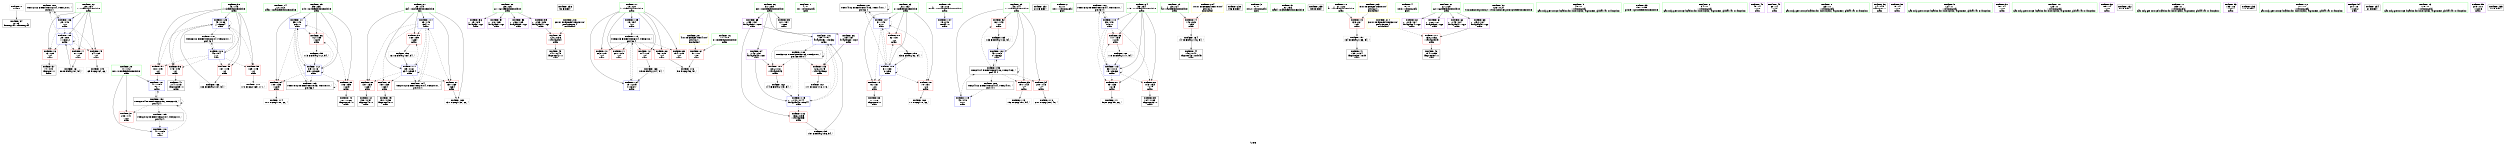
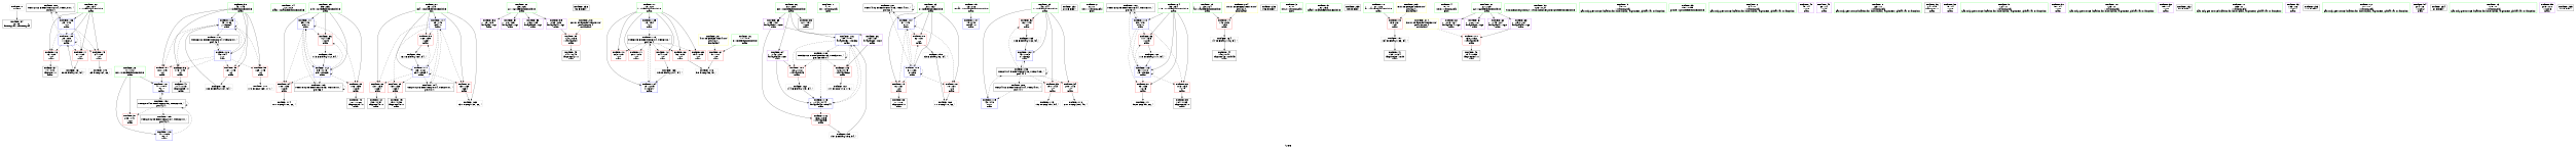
  digraph {
    label=SVFG
    node [color=red shape=record]
    edge [style=solid]
    n1 [color=grey label="{NodeID: 0\nNullPtr}"]
    n2 [color=black label="{NodeID: 34\n2\<--3\ndummyVal\<--dummyVal\n}"]
    n3 [color=black label="{NodeID: 180\nMR_12V_2 = PHI(MR_12V_4, MR_12V_1, )\npts\{30 \}\n}"]
    n4 [color=blue label="{NodeID: 106\n29\<--48\nr\<--\nmain\n}"]
    n5 [label="{NodeID: 75\n64\<--29\n\<--r\nmain\n}"]
    n6 [label="{NodeID: 76\n73\<--29\n\<--r\nmain\n}"]
    n7 [label="{NodeID: 77\n87\<--29\n\<--r\nmain\n}"]
    n8 [color=blue label="{NodeID: 109\n29\<--88\nr\<--inc12\nmain\n}"]
    n9 [color=grey label="{NodeID: 175\n65 = cmp(64, 66, )\n}"]
    n10 [color=black label="{NodeID: 37\n74\<--73\nidxprom\<--\nmain\n}"]
    n11 [color=grey label="{NodeID: 161\n88 = Binary(87, 54, )\n}"]
    n12 [label="{NodeID: 97\n180\<--45\n\<--j\nmain\n}"]
    n13 [color=blue label="{NodeID: 121\n41\<--180\nres\<--\nmain\n}"]
    n14 [color=black label="{NodeID: 192\nMR_22V_4 = PHI(MR_22V_6, MR_22V_3, )\npts\{42 \}\n}"]
    n15 [label="{NodeID: 91\n208\<--41\n\<--res\nmain\n}"]
    n16 [color=black label="{NodeID: 185\nMR_22V_2 = PHI(MR_22V_4, MR_22V_1, )\npts\{42 \}\n}"]
    n17 [color=green label="{NodeID: 14\n12\<--13\nmain\<--main_field_insensitive\n}"]
    n18 [color=blue label="{NodeID: 111\n35\<--48\nc19\<--\nmain\n}"]
    n19 [label="{NodeID: 84\n100\<--35\n\<--c19\nmain\n}"]
    n20 [label="{NodeID: 85\n106\<--35\n\<--c19\nmain\n}"]
    n21 [label="{NodeID: 86\n112\<--35\n\<--c19\nmain\n}"]
    n22 [color=blue label="{NodeID: 112\n35\<--113\nc19\<--inc29\nmain\n}"]
    n23 [color=black label="{NodeID: 183\nMR_18V_2 = PHI(MR_18V_3, MR_18V_1, )\npts\{36 \}\n}"]
    n24 [color=grey label="{NodeID: 174\n101 = cmp(100, 66, )\n}"]
    n25 [color=black label="{NodeID: 40\n107\<--106\nidxprom25\<--\nmain\n}"]
    n26 [color=grey label="{NodeID: 155\n113 = Binary(112, 54, )\n}"]
    n27 [color=green label="{NodeID: 28\n41\<--42\nres\<--res_field_insensitive\nmain\n}"]
    n28 [color=blue label="{NodeID: 118\n41\<--165\nres\<--\nmain\n}"]
    n29 [color=black label="{NodeID: 42\n138\<--137\nidxprom40\<--\nmain\n}"]
    n30 [color=purple label="{NodeID: 56\n75\<--25\narrayidx\<--g1\nmain\n}"]
    n31 [color=black label="{NodeID: 236\n92 = PHI()\n}"]
    n32 [label="{NodeID: 70\n203\<--19\n\<--i\nmain\n}"]
    n33 [color=grey label="{NodeID: 167\n177 = cmp(176, 178, )\n}"]
    n34 [color=green label="{NodeID: 1\n4\<--1\n.str\<--dummyObj\nGlob }"]
    n35 [color=black label="{NodeID: 181\nMR_14V_2 = PHI(MR_14V_3, MR_14V_1, )\npts\{32 \}\n}"]
    n36 [color=blue label="{NodeID: 107\n31\<--48\nc\<--\nmain\n}"]
    n37 [color=blue label="{NodeID: 108\n31\<--83\nc\<--inc\nmain\n}"]
    n38 [label="{NodeID: 78\n70\<--31\n\<--c\nmain\n}"]
    n39 [label="{NodeID: 79\n76\<--31\n\<--c\nmain\n}"]
    n40 [label="{NodeID: 80\n82\<--31\n\<--c\nmain\n}"]
    n41 [color=grey label="{NodeID: 168\n71 = cmp(70, 66, )\n}"]
    n42 [color=black label="{NodeID: 38\n77\<--76\nidxprom8\<--\nmain\n}"]
    n43 [color=grey label="{NodeID: 158\n83 = Binary(82, 54, )\n}"]
    n44 [label="{NodeID: 98\n187\<--45\n\<--j\nmain\n}"]
    n45 [color=grey label="{NodeID: 166\n188 = Binary(187, 54, )\n}"]
    n46 [color=blue label="{NodeID: 123\n45\<--188\nj\<--inc64\nmain\n}"]
    n47 [label="{NodeID: 95\n169\<--45\n\<--j\nmain\n}"]
    n48 [label="{NodeID: 96\n173\<--45\n\<--j\nmain\n}"]
    n49 [color=black label="{NodeID: 187\nMR_26V_2 = PHI(MR_26V_4, MR_26V_1, )\npts\{46 \}\n}"]
    n50 [color=green label="{NodeID: 15\n15\<--16\nretval\<--retval_field_insensitive\nmain\n}"]
    n51 [color=blue label="{NodeID: 104\n15\<--48\nretval\<--\nmain\n}"]
    n52 [color=green label="{NodeID: 29\n43\<--44\nu\<--u_field_insensitive\nmain\n}"]
    n53 [label="{NodeID: 92\n182\<--43\n\<--u\nmain\n}"]
    n54 [label="{NodeID: 93\n191\<--43\n\<--u\nmain\n}"]
    n55 [label="{NodeID: 94\n200\<--43\n\<--u\nmain\n}"]
    n56 [color=blue label="{NodeID: 119\n43\<--48\nu\<--\nmain\n}"]
    n57 [color=blue label="{NodeID: 122\n43\<--183\nu\<--inc62\nmain\n}"]
    n58 [color=grey label="{NodeID: 165\n183 = Binary(182, 54, )\n}"]
    n59 [color=grey label="{NodeID: 173\n192 = cmp(191, 54, )\n}"]
    n60 [color=grey label="{NodeID: 172\n201 = cmp(200, 48, )\n}"]
    n61 [color=black label="{NodeID: 193\nMR_24V_4 = PHI(MR_24V_6, MR_24V_3, )\npts\{44 \}\n}"]
    n62 [color=black label="{NodeID: 186\nMR_24V_2 = PHI(MR_24V_4, MR_24V_1, )\npts\{44 \}\n}"]
    n63 [color=black label="{NodeID: 43\n141\<--140\nidxprom42\<--\nmain\n}"]
    n64 [color=purple label="{NodeID: 57\n78\<--25\narrayidx9\<--g1\nmain\n}"]
    n65 [color=black label="{NodeID: 237\n210 = PHI()\n}"]
    n66 [label="{NodeID: 71\n207\<--19\n\<--i\nmain\n}"]
    n67 [color=green label="{NodeID: 2\n6\<--1\n.str.1\<--dummyObj\nGlob }"]
    n68 [color=black label="{NodeID: 182\nMR_16V_2 = PHI(MR_16V_4, MR_16V_1, )\npts\{34 \}\n}"]
    n69 [color=blue label="{NodeID: 110\n33\<--48\nr15\<--\nmain\n}"]
    n70 [color=blue label="{NodeID: 113\n33\<--118\nr15\<--inc32\nmain\n}"]
    n71 [label="{NodeID: 81\n95\<--33\n\<--r15\nmain\n}"]
    n72 [label="{NodeID: 82\n103\<--33\n\<--r15\nmain\n}"]
    n73 [label="{NodeID: 83\n117\<--33\n\<--r15\nmain\n}"]
    n74 [color=grey label="{NodeID: 171\n96 = cmp(95, 66, )\n}"]
    n75 [color=black label="{NodeID: 39\n104\<--103\nidxprom23\<--\nmain\n}"]
    n76 [color=grey label="{NodeID: 160\n118 = Binary(117, 54, )\n}"]
    n77 [label="{NodeID: 99\n140\<--139\n\<--arrayidx41\nmain\n}"]
    n78 [color=green label="{NodeID: 16\n17\<--18\nT\<--T_field_insensitive\nmain\n}"]
    n79 [label="{NodeID: 67\n57\<--17\n\<--T\nmain\n}"]
    n80 [color=grey label="{NodeID: 176\n58 = cmp(56, 57, )\n}"]
    n81 [color=green label="{NodeID: 30\n45\<--46\nj\<--j_field_insensitive\nmain\n}"]
    n82 [color=blue label="{NodeID: 120\n45\<--54\nj\<--\nmain\n}"]
    n83 [color=grey label="{NodeID: 170\n170 = cmp(169, 171, )\n}"]
    n84 [color=black label="{NodeID: 47\n174\<--173\nidxprom59\<--\nmain\n}"]
    n85 [color=black label="{NodeID: 44\n148\<--147\nidxprom46\<--sub45\nmain\n}"]
    n86 [color=purple label="{NodeID: 58\n136\<--25\narrayidx39\<--g1\nmain\n}"]
    n87 [color=black label="{NodeID: 238\n196 = PHI()\n}"]
    n88 [label="{NodeID: 72\n214\<--19\n\<--i\nmain\n}"]
    n89 [color=grey label="{NodeID: 163\n215 = Binary(214, 54, )\n}"]
    n90 [color=blue label="{NodeID: 124\n19\<--215\ni\<--inc77\nmain\n}"]
    n91 [color=black label="{NodeID: 179\nMR_6V_3 = PHI(MR_6V_4, MR_6V_2, )\npts\{20 \}\n}"]
    n92 [color=grey label="{NodeID: 169\n131 = cmp(130, 66, )\n}"]
    n93 [color=green label="{NodeID: 3\n8\<--1\n.str.2\<--dummyObj\nGlob }"]
    n94 [label="{NodeID: 100\n143\<--142\n\<--arrayidx43\nmain\n}"]
    n95 [color=grey label="{NodeID: 162\n144 = Binary(143, 54, )\n}"]
    n96 [color=blue label="{NodeID: 115\n142\<--144\narrayidx43\<--inc44\nmain\n}"]
    n97 [label="{NodeID: 102\n156\<--155\n\<--arrayidx51\nmain\n}"]
    n98 [color=blue label="{NodeID: 116\n155\<--157\narrayidx51\<--inc52\nmain\n}"]
    n99 [color=green label="{NodeID: 17\n19\<--20\ni\<--i_field_insensitive\nmain\n}"]
    n100 [label="{NodeID: 68\n56\<--19\n\<--i\nmain\n}"]
    n101 [label="{NodeID: 69\n194\<--19\n\<--i\nmain\n}"]
    n102 [color=blue label="{NodeID: 105\n19\<--54\ni\<--\nmain\n}"]
    n103 [color=blue label="{NodeID: 114\n39\<--48\nc34\<--\nmain\n}"]
    n104 [label="{NodeID: 87\n130\<--39\n\<--c34\nmain\n}"]
    n105 [label="{NodeID: 88\n137\<--39\n\<--c34\nmain\n}"]
    n106 [label="{NodeID: 89\n150\<--39\n\<--c34\nmain\n}"]
    n107 [label="{NodeID: 90\n160\<--39\n\<--c34\nmain\n}"]
    n108 [color=blue label="{NodeID: 117\n39\<--161\nc34\<--inc54\nmain\n}"]
    n109 [color=black label="{NodeID: 184\nMR_20V_2 = PHI(MR_20V_4, MR_20V_1, )\npts\{40 \}\n}"]
    n110 [color=black label="{NodeID: 45\n151\<--150\nidxprom48\<--\nmain\n}"]
    n111 [color=grey label="{NodeID: 156\n161 = Binary(160, 54, )\n}"]
    n112 [color=green label="{NodeID: 31\n51\<--52\nscanf\<--scanf_field_insensitive\n}"]
    n113 [color=purple label="{NodeID: 59\n139\<--25\narrayidx41\<--g1\nmain\n}"]
    n114 [color=black label="{NodeID: 239\n205 = PHI()\n}"]
    n115 [label="{NodeID: 73\n133\<--21\n\<--a1\nmain\n}"]
    n116 [color=grey label="{NodeID: 157\n134 = Binary(133, 54, )\n}"]
    n117 [color=black label="{NodeID: 41\n135\<--134\nidxprom38\<--sub\nmain\n}"]
    n118 [color=green label="{NodeID: 4\n10\<--1\n.str.3\<--dummyObj\nGlob }"]
    n119 [label="{NodeID: 101\n153\<--152\n\<--arrayidx49\nmain\n}"]
    n120 [color=black label="{NodeID: 46\n154\<--153\nidxprom50\<--\nmain\n}"]
    n121 [color=green label="{NodeID: 18\n21\<--22\na1\<--a1_field_insensitive\nmain\n}"]
    n122 [color=grey label="{NodeID: 159\n157 = Binary(156, 54, )\n}"]
    n123 [label="{NodeID: 103\n176\<--175\n\<--arrayidx60\nmain\n}"]
    n124 [color=black label="{NodeID: 188\nMR_32V_2 = PHI(MR_32V_3, MR_32V_1, )\npts\{380000 \}\n}"]
    n125 [color=green label="{NodeID: 32\n126\<--127\nllvm.memset.p0i8.i64\<--llvm.memset.p0i8.i64_field_insensitive\n}"]
    n126 [color=purple label="{NodeID: 60\n105\<--27\narrayidx24\<--g2\nmain\n}"]
    n127 [label="{NodeID: 74\n146\<--23\n\<--a2\nmain\n}"]
    n128 [color=grey label="{NodeID: 164\n147 = Binary(146, 54, )\n}"]
    n129 [color=green label="{NodeID: 5\n48\<--1\n\<--dummyObj\nCan only get source location for instruction, argument, global var or function.}"]
    n130 [color=green label="{NodeID: 19\n23\<--24\na2\<--a2_field_insensitive\nmain\n}"]
    n131 [color=green label="{NodeID: 33\n197\<--198\nprintf\<--printf_field_insensitive\n}"]
    n132 [color=yellow label="{NodeID: 213\n28V_1 = ENCHI(MR_28V_0)\npts\{260000 \}\nFun[main]}" style=double]
    n133 [color=purple label="{NodeID: 61\n108\<--27\narrayidx26\<--g2\nmain\n}"]
    n134 [color=green label="{NodeID: 6\n54\<--1\n\<--dummyObj\nCan only get source location for instruction, argument, global var or function.}"]
    n135 [color=green label="{NodeID: 20\n25\<--26\ng1\<--g1_field_insensitive\nmain\n}"]
    n136 [color=yellow label="{NodeID: 214\n30V_1 = ENCHI(MR_30V_0)\npts\{280000 \}\nFun[main]}" style=double]
    n137 [color=purple label="{NodeID: 48\n49\<--4\n\<--.str\nmain\n}"]
    n138 [color=purple label="{NodeID: 62\n149\<--27\narrayidx47\<--g2\nmain\n}"]
    n139 [color=green label="{NodeID: 21\n27\<--28\ng2\<--g2_field_insensitive\nmain\n}"]
    n140 [color=purple label="{NodeID: 63\n152\<--27\narrayidx49\<--g2\nmain\n}"]
    n141 [color=yellow label="{NodeID: 201\n4V_1 = ENCHI(MR_4V_0)\npts\{18 \}\nFun[main]}" style=double]
    n142 [color=black label="{NodeID: 35\n121\<--37\n\<--cnt\nmain\n}"]
    n143 [color=purple label="{NodeID: 49\n60\<--4\n\<--.str\nmain\n}"]
    n144 [color=green label="{NodeID: 8\n123\<--1\n\<--dummyObj\nCan only get source location for instruction, argument, global var or function.}"]
    n145 [color=green label="{NodeID: 22\n29\<--30\nr\<--r_field_insensitive\nmain\n}"]
    n146 [color=black label="{NodeID: 36\n14\<--48\nmain_ret\<--\nmain\n}"]
    n147 [color=purple label="{NodeID: 50\n79\<--4\n\<--.str\nmain\n}"]
    n148 [color=purple label="{NodeID: 64\n142\<--37\narrayidx43\<--cnt\nmain\n}"]
    n149 [color=green label="{NodeID: 9\n124\<--1\n\<--dummyObj\nCan only get source location for instruction, argument, global var or function.}"]
    n150 [color=green label="{NodeID: 23\n31\<--32\nc\<--c_field_insensitive\nmain\n}"]
    n151 [color=yellow label="{NodeID: 203\n8V_1 = ENCHI(MR_8V_0)\npts\{22 \}\nFun[main]}" style=double]
    n152 [color=purple label="{NodeID: 51\n91\<--4\n\<--.str\nmain\n}"]
    n153 [color=purple label="{NodeID: 65\n155\<--37\narrayidx51\<--cnt\nmain\n}"]
    n154 [color=green label="{NodeID: 10\n125\<--1\n\<--dummyObj\nCan only get source location for instruction, argument, global var or function.}"]
    n155 [color=green label="{NodeID: 24\n33\<--34\nr15\<--r15_field_insensitive\nmain\n}"]
    n156 [color=yellow label="{NodeID: 204\n10V_1 = ENCHI(MR_10V_0)\npts\{24 \}\nFun[main]}" style=double]
    n157 [color=purple label="{NodeID: 52\n109\<--4\n\<--.str\nmain\n}"]
    n158 [color=black label="{NodeID: 232\n50 = PHI()\n}"]
    n159 [color=purple label="{NodeID: 66\n175\<--37\narrayidx60\<--cnt\nmain\n}"]
    n160 [color=green label="{NodeID: 11\n165\<--1\n\<--dummyObj\nCan only get source location for instruction, argument, global var or function.}"]
    n161 [color=green label="{NodeID: 25\n35\<--36\nc19\<--c19_field_insensitive\nmain\n}"]
    n162 [color=purple label="{NodeID: 53\n195\<--6\n\<--.str.1\nmain\n}"]
    n163 [color=black label="{NodeID: 233\n110 = PHI()\n}"]
    n164 [color=green label="{NodeID: 12\n171\<--1\n\<--dummyObj\nCan only get source location for instruction, argument, global var or function.}"]
    n165 [color=green label="{NodeID: 26\n37\<--38\ncnt\<--cnt_field_insensitive\nmain\n}"]
    n166 [color=purple label="{NodeID: 54\n204\<--8\n\<--.str.2\nmain\n}"]
    n167 [color=black label="{NodeID: 234\n61 = PHI()\n}"]
    n168 [color=green label="{NodeID: 13\n178\<--1\n\<--dummyObj\nCan only get source location for instruction, argument, global var or function.}"]
    n169 [color=green label="{NodeID: 27\n39\<--40\nc34\<--c34_field_insensitive\ninc\n}"]
    n170 [color=purple label="{NodeID: 55\n209\<--10\n\<--.str.3\nmain\n}"]
    n171 [color=black label="{NodeID: 235\n80 = PHI()\n}"]
    n1 -> n2
    n3 -> n4 [style=dashed]
    n4 -> n3 [style=dashed]
    n4 -> n5 [style=dashed]
    n4 -> n6 [style=dashed]
    n4 -> n7 [style=dashed]
    n4 -> n8 [style=dashed]
    n5 -> n9
    n6 -> n10
    n7 -> n11
    n8 -> n3 [style=dashed]
    n8 -> n5 [style=dashed]
    n8 -> n6 [style=dashed]
    n8 -> n7 [style=dashed]
    n8 -> n8 [style=dashed]
    n11 -> n8
    n12 -> n13
    n13 -> n14 [style=dashed]
    n14 -> n13 [style=dashed]
    n14 -> n14 [style=dashed]
    n14 -> n15 [style=dashed]
    n14 -> n16 [style=dashed]
    n16 -> n28 [style=dashed]
    n18 -> n18 [style=dashed]
    n18 -> n19 [style=dashed]
    n18 -> n20 [style=dashed]
    n18 -> n21 [style=dashed]
    n18 -> n22 [style=dashed]
    n18 -> n23 [style=dashed]
    n19 -> n24
    n20 -> n25
    n21 -> n26
    n22 -> n18 [style=dashed]
    n22 -> n19 [style=dashed]
    n22 -> n20 [style=dashed]
    n22 -> n21 [style=dashed]
    n22 -> n22 [style=dashed]
    n22 -> n23 [style=dashed]
    n23 -> n18 [style=dashed]
    n23 -> n23 [style=dashed]
    n26 -> n22
    n27 -> n13
    n27 -> n15
    n27 -> n28
    n28 -> n14 [style=dashed]
    n35 -> n35 [style=dashed]
    n35 -> n36 [style=dashed]
    n36 -> n35 [style=dashed]
    n36 -> n36 [style=dashed]
    n36 -> n37 [style=dashed]
    n36 -> n38 [style=dashed]
    n36 -> n39 [style=dashed]
    n36 -> n40 [style=dashed]
    n37 -> n35 [style=dashed]
    n37 -> n36 [style=dashed]
    n37 -> n37 [style=dashed]
    n37 -> n38 [style=dashed]
    n37 -> n39 [style=dashed]
    n37 -> n40 [style=dashed]
    n38 -> n41
    n39 -> n42
    n40 -> n43
-   n43 -> n37
+   n43 -> n41
    n44 -> n45
    n45 -> n46
    n46 -> n12 [style=dashed]
    n46 -> n44 [style=dashed]
    n46 -> n46 [style=dashed]
    n46 -> n47 [style=dashed]
    n46 -> n48 [style=dashed]
    n46 -> n49 [style=dashed]
    n47 -> n83
    n48 -> n84
    n49 -> n82 [style=dashed]
    n50 -> n51
    n52 -> n53
    n52 -> n54
    n52 -> n55
    n52 -> n56
    n52 -> n57
    n53 -> n58
    n54 -> n59
    n55 -> n60
    n56 -> n61 [style=dashed]
    n57 -> n61 [style=dashed]
    n58 -> n57
    n61 -> n53 [style=dashed]
    n61 -> n54 [style=dashed]
    n61 -> n55 [style=dashed]
    n61 -> n57 [style=dashed]
    n61 -> n61 [style=dashed]
    n61 -> n62 [style=dashed]
    n62 -> n56 [style=dashed]
    n68 -> n69 [style=dashed]
    n69 -> n68 [style=dashed]
    n69 -> n70 [style=dashed]
    n69 -> n71 [style=dashed]
    n69 -> n72 [style=dashed]
    n69 -> n73 [style=dashed]
    n70 -> n68 [style=dashed]
    n70 -> n70 [style=dashed]
    n70 -> n71 [style=dashed]
    n70 -> n72 [style=dashed]
    n70 -> n73 [style=dashed]
    n71 -> n74
    n72 -> n75
    n73 -> n76
    n76 -> n70
    n77 -> n63
    n78 -> n79
    n79 -> n80
    n81 -> n12
    n81 -> n44
    n81 -> n46
    n81 -> n47
    n81 -> n48
    n81 -> n82
    n82 -> n12 [style=dashed]
    n82 -> n44 [style=dashed]
    n82 -> n46 [style=dashed]
    n82 -> n47 [style=dashed]
    n82 -> n48 [style=dashed]
    n82 -> n49 [style=dashed]
    n88 -> n89
    n89 -> n90
    n90 -> n91 [style=dashed]
    n91 -> n32 [style=dashed]
    n91 -> n66 [style=dashed]
    n91 -> n88 [style=dashed]
    n91 -> n90 [style=dashed]
    n91 -> n100 [style=dashed]
    n91 -> n101 [style=dashed]
    n94 -> n95
    n95 -> n96
    n96 -> n97 [style=dashed]
    n96 -> n98 [style=dashed]
    n97 -> n122
    n98 -> n94 [style=dashed]
    n98 -> n96 [style=dashed]
    n98 -> n123 [style=dashed]
    n98 -> n124 [style=dashed]
    n99 -> n32
    n99 -> n66
    n99 -> n88
    n99 -> n90
    n99 -> n100
    n99 -> n101
    n99 -> n102
    n100 -> n80
    n102 -> n91 [style=dashed]
    n103 -> n104 [style=dashed]
    n103 -> n105 [style=dashed]
    n103 -> n106 [style=dashed]
    n103 -> n107 [style=dashed]
    n103 -> n108 [style=dashed]
    n103 -> n109 [style=dashed]
    n104 -> n92
    n105 -> n29
    n106 -> n110
    n107 -> n111
    n108 -> n104 [style=dashed]
    n108 -> n105 [style=dashed]
    n108 -> n106 [style=dashed]
    n108 -> n107 [style=dashed]
    n108 -> n108 [style=dashed]
    n108 -> n109 [style=dashed]
    n109 -> n103 [style=dashed]
    n111 -> n108
    n113 -> n77
    n115 -> n116
    n116 -> n117
    n119 -> n120
    n121 -> n115
    n122 -> n98
    n123 -> n33
    n124 -> n94 [style=dashed]
    n124 -> n96 [style=dashed]
    n124 -> n123 [style=dashed]
    n124 -> n124 [style=dashed]
    n127 -> n128
    n128 -> n85
    n130 -> n127
    n132 -> n77 [style=dashed]
    n135 -> n30
    n135 -> n64
    n135 -> n86
    n135 -> n113
    n136 -> n119 [style=dashed]
    n139 -> n126
    n139 -> n133
    n139 -> n138
    n139 -> n140
    n140 -> n119
    n141 -> n79 [style=dashed]
    n145 -> n4
    n145 -> n5
    n145 -> n6
    n145 -> n7
    n145 -> n8
    n148 -> n94
    n148 -> n96
    n150 -> n36
    n150 -> n37
    n150 -> n38
    n150 -> n39
    n150 -> n40
    n151 -> n115 [style=dashed]
    n153 -> n97
    n153 -> n98
    n155 -> n69
    n155 -> n70
    n155 -> n71
    n155 -> n72
    n155 -> n73
    n156 -> n127 [style=dashed]
    n159 -> n123
    n161 -> n18
    n161 -> n19
    n161 -> n20
    n161 -> n21
    n161 -> n22
    n165 -> n142
    n165 -> n148
    n165 -> n153
    n165 -> n159
    n169 -> n92
    n169 -> n103
    n169 -> n104
    n169 -> n105
    n169 -> n107
    n169 -> n108
  }
